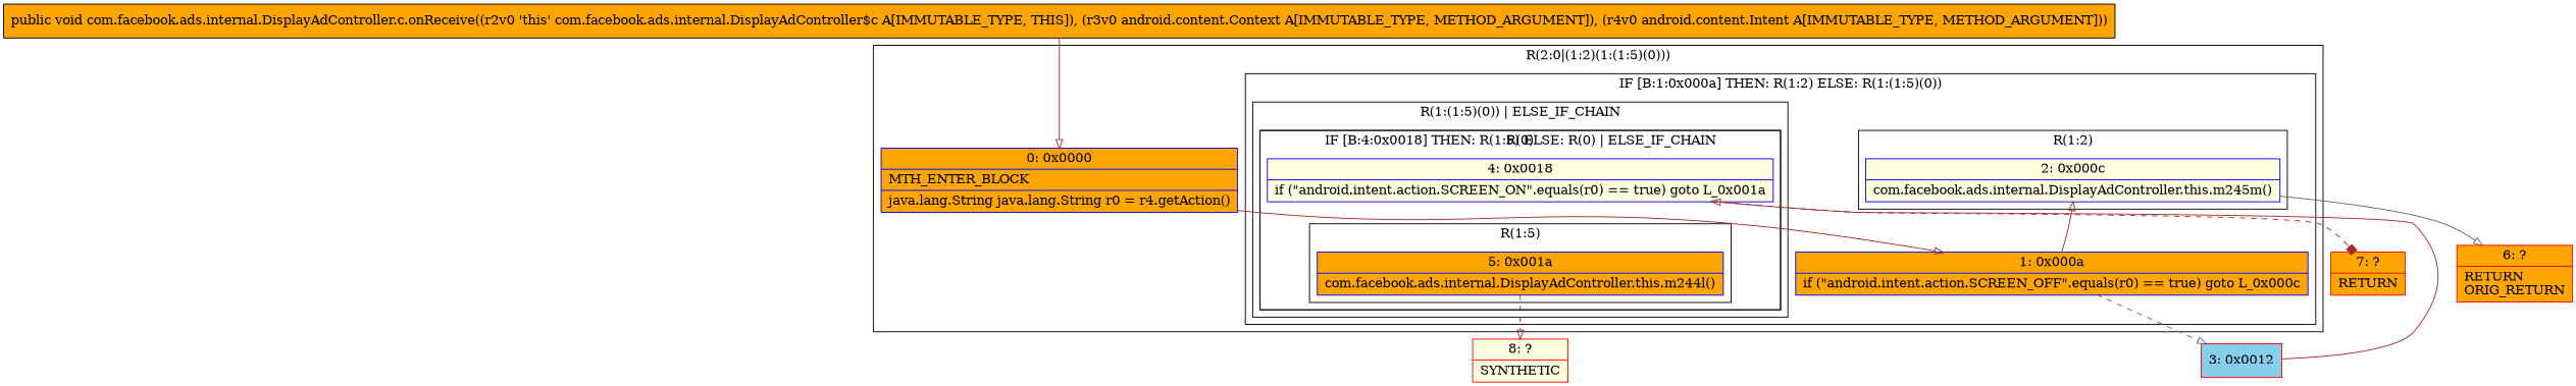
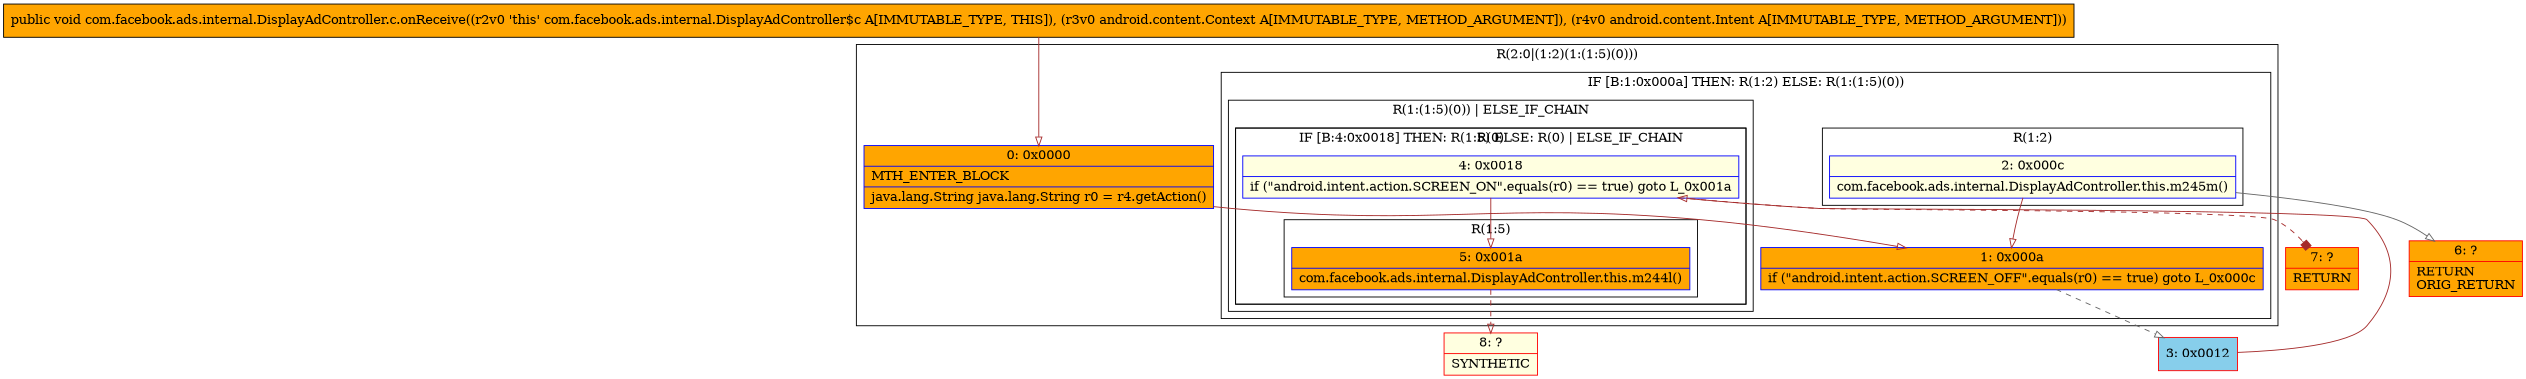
  digraph {
    node [color=blue fillcolor=orange shape=record style=filled]
    edge [arrowhead=onormal color=brown]
    n1 [fillcolor=lightyellow label="{2\:\ 0x000c|com.facebook.ads.internal.DisplayAdController.this.m245m()\l}"]
    n2 [label="{5\:\ 0x001a|com.facebook.ads.internal.DisplayAdController.this.m244l()\l}"]
    n3 [fillcolor=lightyellow label="{4\:\ 0x0018|if (\"android.intent.action.SCREEN_ON\".equals(r0) == true) goto L_0x001a\l}"]
    n4 [label="{1\:\ 0x000a|if (\"android.intent.action.SCREEN_OFF\".equals(r0) == true) goto L_0x000c\l}"]
    n5 [label="{0\:\ 0x0000|MTH_ENTER_BLOCK\l|java.lang.String java.lang.String r0 = r4.getAction()\l}"]
    n6 [color=red label="{6\:\ ?|RETURN\lORIG_RETURN\l}"]
    n7 [color=red fillcolor=lightyellow label="{8\:\ ?|SYNTHETIC\l}"]
    n8 [color=red label="{7\:\ ?|RETURN\l}"]
    n9 [color=red fillcolor=skyblue label="{3\:\ 0x0012}"]
    n10 [label="{public void com.facebook.ads.internal.DisplayAdController.c.onReceive((r2v0 'this' com.facebook.ads.internal.DisplayAdController$c A[IMMUTABLE_TYPE, THIS]), (r3v0 android.content.Context A[IMMUTABLE_TYPE, METHOD_ARGUMENT]), (r4v0 android.content.Intent A[IMMUTABLE_TYPE, METHOD_ARGUMENT])) }" color=""]
    subgraph cluster_1 {
      label="R(2:0|(1:2)(1:(1:5)(0)))"
      n5
      subgraph cluster_2 {
        label="IF [B:1:0x000a] THEN: R(1:2) ELSE: R(1:(1:5)(0))"
        n4
        subgraph cluster_3 {
          label="R(1:2)"
          n1
        }
        subgraph cluster_4 {
          label="R(1:(1:5)(0)) | ELSE_IF_CHAIN\l"
          subgraph cluster_5 {
            label="IF [B:4:0x0018] THEN: R(1:5) ELSE: R(0) | ELSE_IF_CHAIN\l"
            n3
            subgraph cluster_6 {
              label="R(1:5)"
              n2
            }
            subgraph cluster_7 {
              label="R(0)"
            }
          }
        }
      }
    }
    n1 -> n6 [color=gray40]
    n2 -> n7 [style=dashed]
+   n3 -> n2
    n3 -> n8 [arrowhead=box style=dashed]
-   n4 -> n1
+   n1 -> n4
    n4 -> n9 [color=gray40 style=dashed]
    n5 -> n4
    n9 -> n3
    n10 -> n5
  }
